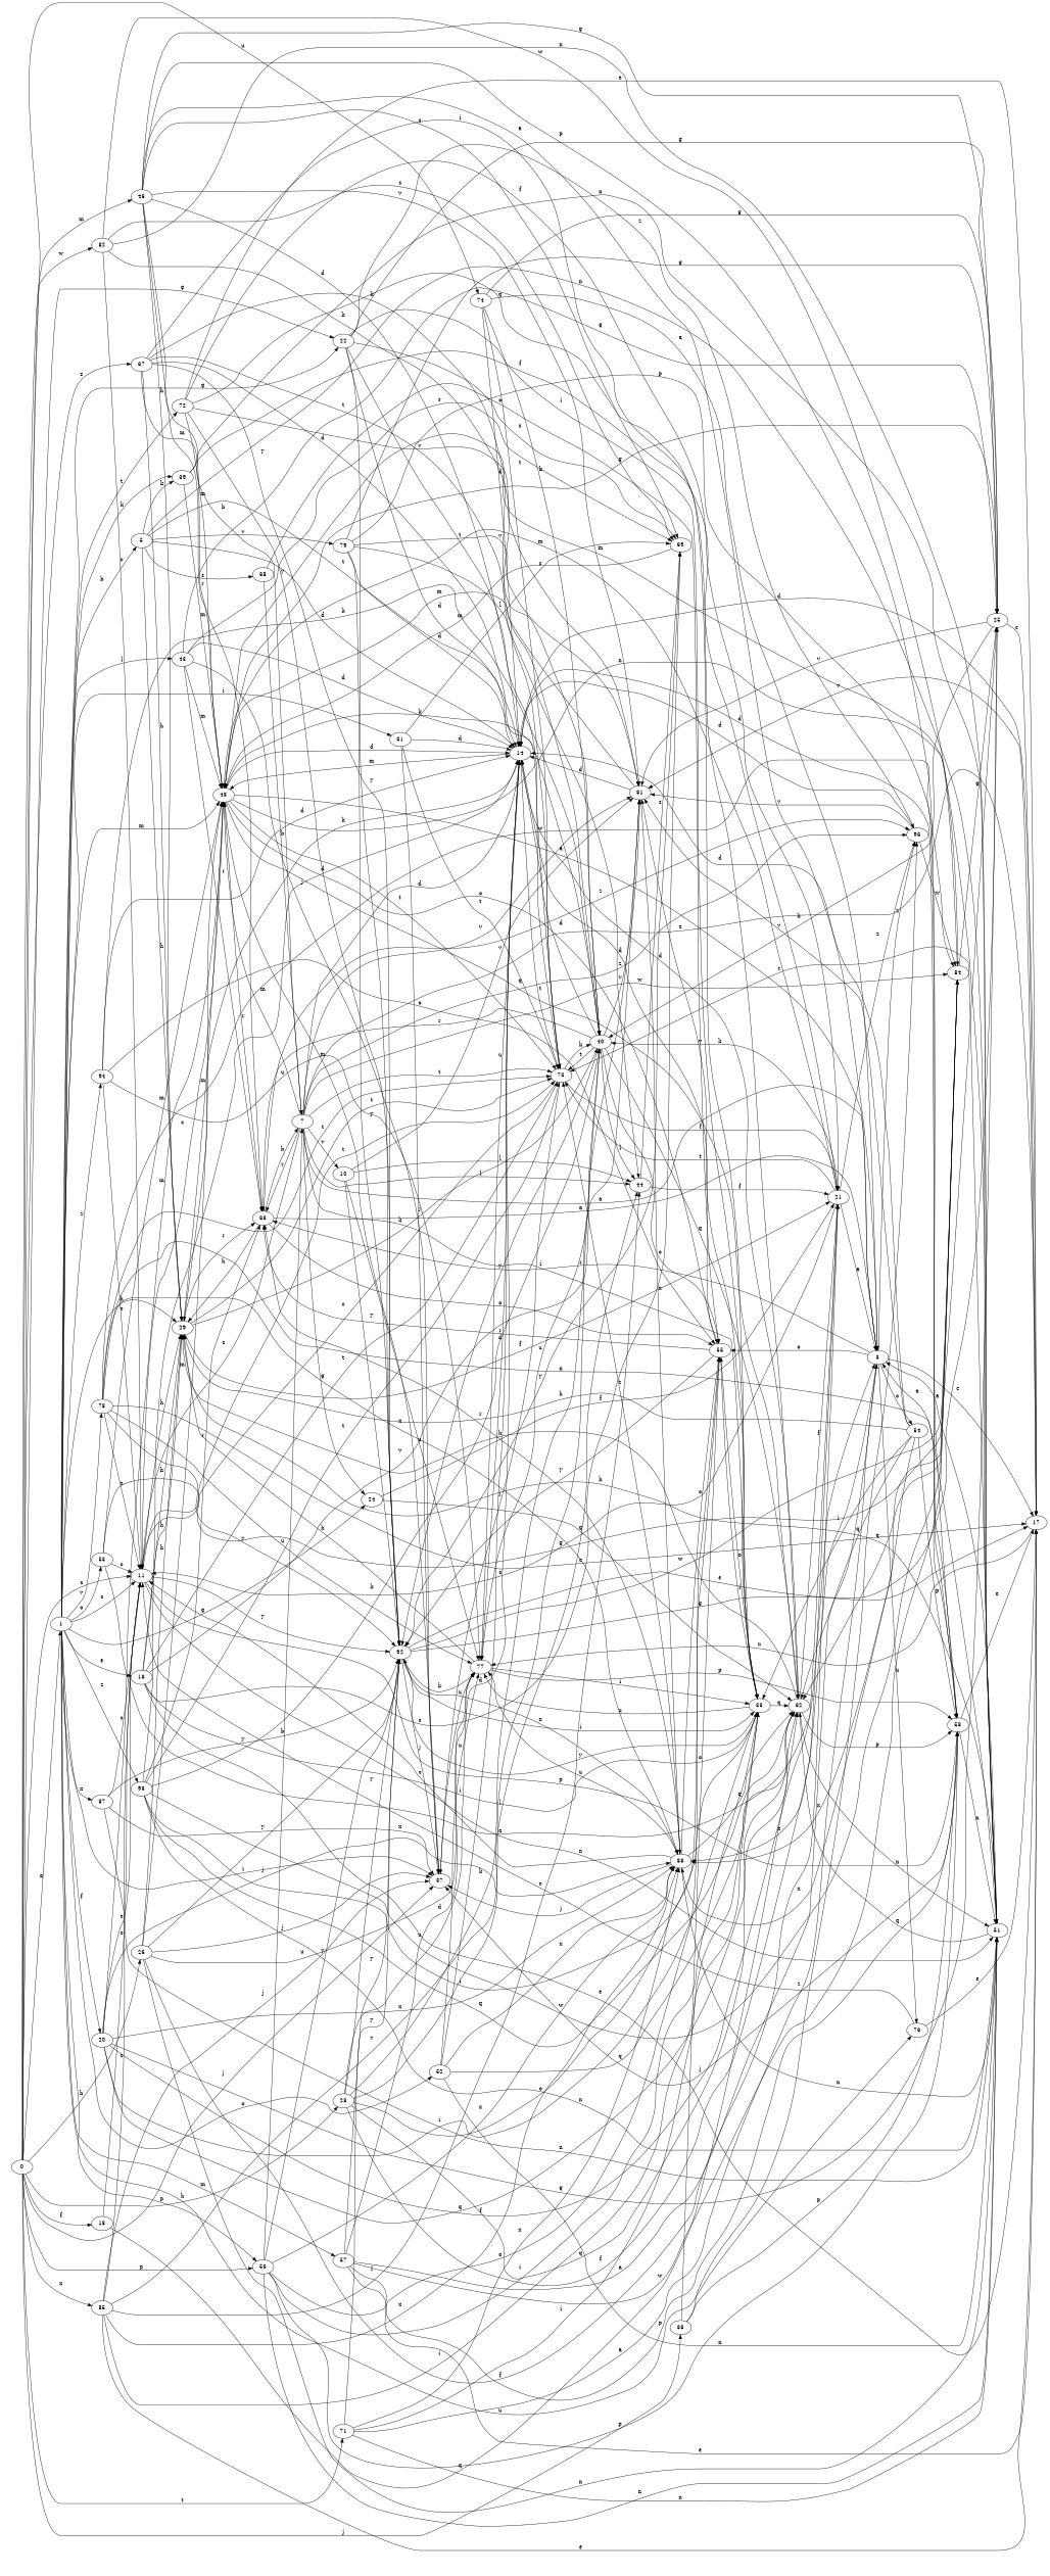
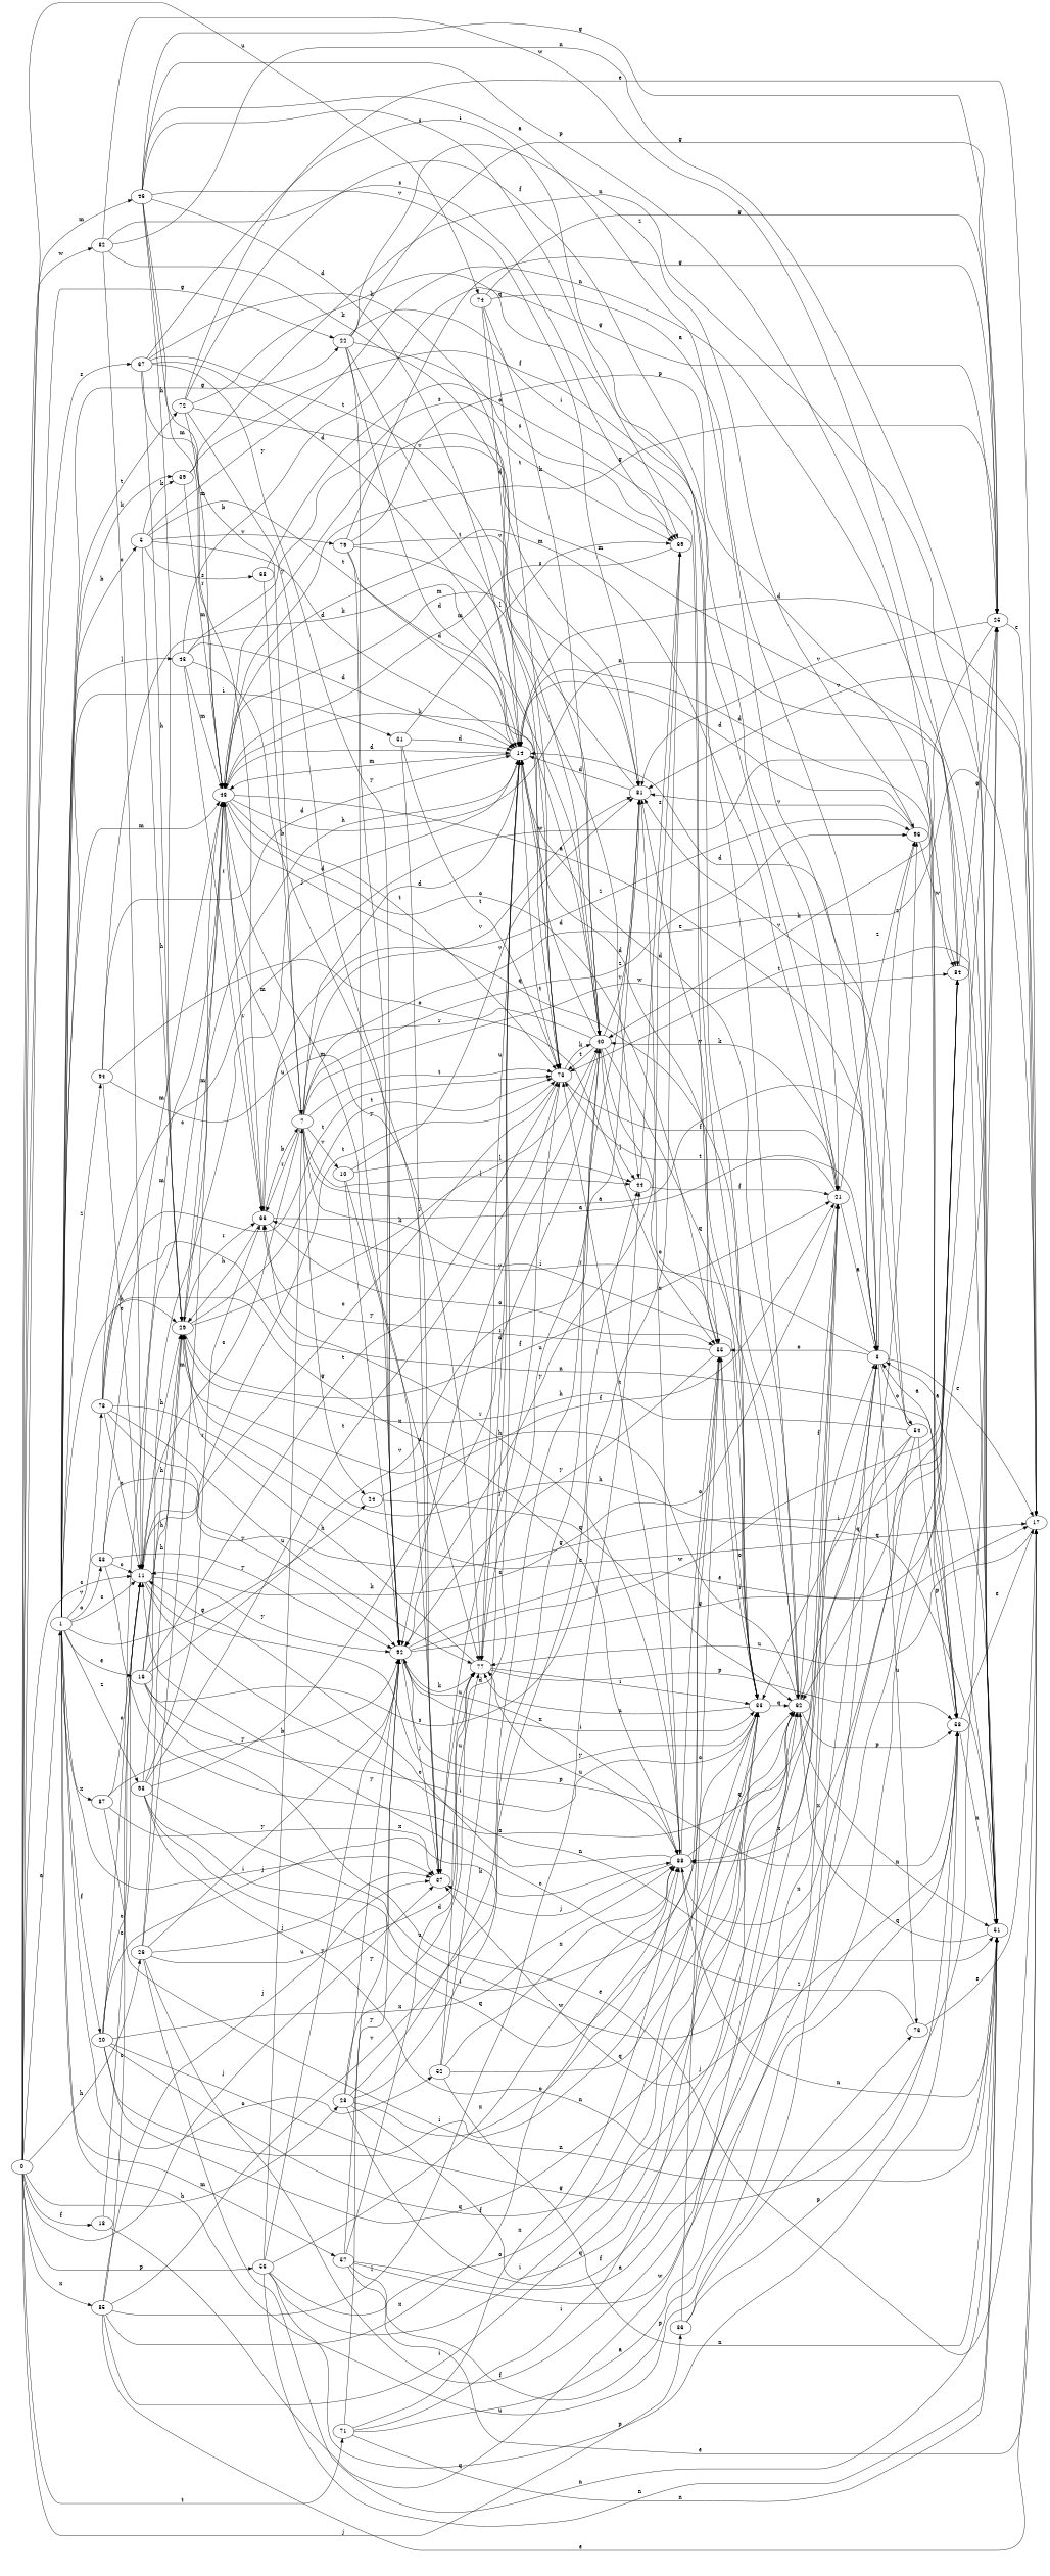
  strict digraph {
    rankdir=LR
    0
    1
    11
    18
    22
    26
    28
    36
    37
    46
    56
    67
    71
    74
    82
    85
    5
    16
    20
    24
    29
    31
    39
    43
    n25 [label=57]
    48
    52
    53
    72
    76
    78
    87
    93
    94
    51
    73
    58
    92
    62
    33
    96
    14
    69
    25
    77
    21
    55
    44
    40
    3
    7
    81
    88
    66
    84
    17
    68
    79
    54
    n60 [label=10]
    0 -> 1 [label=a]
    0 -> 11 [label=c]
    0 -> 18 [label=f]
    0 -> 22 [label=g]
    0 -> 26 [label=h]
    0 -> 28 [label=h]
    0 -> 36 [label=j]
    0 -> 37 [label=j]
    0 -> 46 [label=m]
    0 -> 56 [label=p]
    0 -> 67 [label=s]
    0 -> 71 [label=t]
    0 -> 74 [label=u]
    0 -> 82 [label=w]
    0 -> 85 [label=x]
    1 -> 11 [label=c]
    1 -> 22 [label=g]
    1 -> 37 [label=i]
-   1 -> 56 [label=p]
    1 -> 5 [label=b]
    1 -> 16 [label=e]
    1 -> 20 [label=f]
    1 -> 24 [label=g]
    1 -> 29 [label=h]
    1 -> 31 [label=i]
    1 -> 39 [label=k]
    1 -> 43 [label=l]
    1 -> n25 [label=m]
    1 -> 48 [label=m]
    1 -> 52 [label=o]
    1 -> 53 [label=o]
    1 -> 72 [label=t]
    1 -> 76 [label=u]
    1 -> 78 [label=v]
    1 -> 87 [label=x]
    1 -> 93 [label=z]
    1 -> 94 [label=z]
    11 -> 29 [label=h]
    11 -> 51 [label=n]
    11 -> 73 [label=t]
    11 -> 58 [label=p]
    11 -> 92 [label=y]
    18 -> 11 [label=c]
    18 -> 62 [label=q]
    22 -> 73 [label=t]
    22 -> 92 [label=y]
    22 -> 33 [label=i]
    22 -> 96 [label=z]
    22 -> 14 [label=d]
    22 -> 69 [label=s]
    22 -> 25 [label=g]
    26 -> 37 [label=j]
    26 -> 29 [label=h]
    26 -> 48 [label=m]
    26 -> 51 [label=n]
    26 -> 92 [label=y]
    26 -> 77 [label=u]
    26 -> 21 [label=f]
    28 -> 92 [label=y]
    28 -> 62 [label=q]
    28 -> 14 [label=d]
    28 -> 21 [label=f]
    28 -> 55 [label=o]
    28 -> 44 [label=l]
    28 -> 40 [label=k]
    36 -> 58 [label=p]
    36 -> 96 [label=z]
    36 -> 55 [label=o]
    37 -> 48 [label=m]
    37 -> 77 [label=u]
    46 -> 29 [label=h]
    46 -> 48 [label=m]
    46 -> 58 [label=p]
    46 -> 14 [label=d]
    46 -> 69 [label=s]
    46 -> 25 [label=g]
    46 -> 3 [label=a]
    46 -> 7 [label=b]
    46 -> 81 [label=v]
    56 -> 51 [label=n]
    56 -> 58 [label=p]
    56 -> 92 [label=y]
    56 -> 33 [label=i]
    56 -> 55 [label=o]
    56 -> 7 [label=b]
    56 -> 88 [label=x]
    67 -> 29 [label=h]
    67 -> 73 [label=t]
    67 -> 92 [label=y]
    67 -> 33 [label=i]
    67 -> 14 [label=d]
    67 -> 40 [label=k]
    67 -> 66 [label=r]
    71 -> 51 [label=n]
    71 -> 92 [label=y]
    71 -> 33 [label=i]
    71 -> 3 [label=a]
    71 -> 88 [label=x]
    74 -> 73 [label=t]
    74 -> 14 [label=d]
    74 -> 25 [label=g]
    74 -> 40 [label=k]
    74 -> 3 [label=a]
    82 -> 11 [label=c]
    82 -> 51 [label=n]
    82 -> 69 [label=s]
    82 -> 40 [label=k]
    82 -> 84 [label=w]
    85 -> 11 [label=c]
    85 -> 37 [label=j]
    85 -> 33 [label=i]
    85 -> 44 [label=l]
    85 -> 81 [label=v]
    85 -> 88 [label=x]
    85 -> 17 [label=e]
    5 -> 29 [label=h]
    5 -> 39 [label=k]
    5 -> 51 [label=n]
    5 -> 73 [label=t]
    5 -> 14 [label=d]
    5 -> 68 [label=s]
    5 -> 79 [label=v]
    16 -> 29 [label=h]
    16 -> 73 [label=t]
    16 -> 33 [label=i]
    16 -> 14 [label=d]
    16 -> 69 [label=s]
    16 -> 81 [label=v]
    16 -> 17 [label=e]
    20 -> 11 [label=c]
    20 -> 37 [label=j]
    20 -> 48 [label=m]
    20 -> 62 [label=q]
    20 -> 33 [label=i]
    20 -> 25 [label=g]
    20 -> 21 [label=f]
    20 -> 88 [label=x]
    24 -> 62 [label=q]
    24 -> 21 [label=f]
    29 -> 48 [label=m]
    29 -> 73 [label=t]
    29 -> 21 [label=f]
    29 -> 40 [label=k]
    29 -> 66 [label=r]
    31 -> 37 [label=j]
    31 -> 73 [label=t]
    31 -> 14 [label=d]
    31 -> 69 [label=s]
    39 -> 48 [label=m]
    39 -> 51 [label=n]
    39 -> 21 [label=f]
    43 -> 37 [label=j]
    43 -> 48 [label=m]
    43 -> 14 [label=d]
    43 -> 69 [label=s]
    43 -> 25 [label=g]
    43 -> 66 [label=r]
    n25 -> 58 [label=p]
    n25 -> 92 [label=y]
    n25 -> 77 [label=u]
    n25 -> 3 [label=a]
    n25 -> 84 [label=w]
    n25 -> 17 [label=e]
    48 -> 11 [label=c]
    48 -> 51 [label=n]
    48 -> 73 [label=t]
    48 -> 62 [label=q]
    48 -> 14 [label=d]
    48 -> 25 [label=g]
    48 -> 55 [label=o]
    48 -> 40 [label=k]
    48 -> 3 [label=a]
    48 -> 66 [label=r]
    52 -> 51 [label=n]
    52 -> 62 [label=q]
    52 -> 14 [label=d]
    52 -> 77 [label=u]
    52 -> 88 [label=x]
    53 -> 11 [label=c]
    53 -> 48 [label=m]
+   53 -> 92 [label=y]
    53 -> 25 [label=g]
    53 -> 3 [label=a]
    72 -> 48 [label=m]
    72 -> 92 [label=y]
    72 -> 62 [label=q]
    72 -> 21 [label=f]
    72 -> 81 [label=v]
    72 -> 17 [label=e]
    76 -> 11 [label=c]
    76 -> 17 [label=e]
    78 -> 11 [label=c]
    78 -> 51 [label=n]
    78 -> 73 [label=t]
    78 -> 92 [label=y]
    78 -> 77 [label=u]
    78 -> 88 [label=x]
    78 -> 84 [label=w]
    78 -> 17 [label=e]
    87 -> 11 [label=c]
    87 -> 51 [label=n]
    87 -> 92 [label=y]
    87 -> 88 [label=x]
    93 -> 29 [label=h]
    93 -> 51 [label=n]
    93 -> 73 [label=t]
    93 -> 62 [label=q]
    93 -> 33 [label=i]
    93 -> 40 [label=k]
    93 -> 66 [label=r]
    93 -> 84 [label=w]
    94 -> 11 [label=c]
    94 -> 14 [label=d]
    94 -> 77 [label=u]
    94 -> 55 [label=o]
    94 -> 40 [label=k]
    51 -> 29 [label=h]
    51 -> 73 [label=t]
    51 -> 62 [label=q]
    51 -> 3 [label=a]
    73 -> 11 [label=c]
    73 -> 37 [label=j]
    73 -> 21 [label=f]
    73 -> 40 [label=k]
    58 -> 37 [label=j]
    58 -> 51 [label=n]
    58 -> 14 [label=d]
    58 -> 3 [label=a]
    58 -> 17 [label=e]
    92 -> 37 [label=j]
    92 -> 33 [label=i]
    92 -> 25 [label=g]
    92 -> 77 [label=k]
    92 -> 88 [label=x]
    92 -> 84 [label=w]
    92 -> 17 [label=e]
    62 -> 29 [label=h]
    62 -> 51 [label=n]
    62 -> 58 [label=p]
    62 -> 14 [label=d]
    62 -> 21 [label=f]
    33 -> 92 [label=y]
    33 -> 62 [label=q]
    33 -> 77 [label=u]
    33 -> 55 [label=o]
    33 -> 81 [label=v]
    96 -> 14 [label=d]
    96 -> 81 [label=v]
    96 -> 84 [label=w]
    14 -> 29 [label=h]
    14 -> 48 [label=m]
    14 -> 73 [label=t]
    14 -> 77 [label=u]
    69 -> 48 [label=m]
    69 -> 92 [label=y]
    25 -> 40 [label=k]
    25 -> 81 [label=v]
    25 -> 17 [label=e]
    77 -> 29 [label=h]
    77 -> 58 [label=p]
    77 -> 33 [label=i]
    77 -> 14 [label=d]
    21 -> 11 [label=c]
    21 -> 48 [label=m]
    21 -> 73 [label=t]
    21 -> 96 [label=z]
    21 -> 40 [label=k]
    21 -> 3 [label=a]
    55 -> 92 [label=y]
    55 -> 33 [label=i]
    55 -> 14 [label=d]
    55 -> 66 [label=r]
    44 -> 69 [label=s]
    44 -> 21 [label=f]
    40 -> 73 [label=t]
    40 -> 92 [label=y]
    40 -> 62 [label=q]
    40 -> 14 [label=d]
    40 -> 77 [label=u]
    40 -> 55 [label=o]
    40 -> 44 [label=l]
    40 -> 81 [label=v]
    40 -> 66 [label=r]
    3 -> 76 [label=u]
    3 -> 96 [label=z]
    3 -> 55 [label=o]
    3 -> 88 [label=x]
    3 -> 66 [label=r]
    3 -> 17 [label=e]
    3 -> 54 [label=o]
    7 -> 11 [label=c]
    7 -> 24 [label=g]
    7 -> 48 [label=m]
    7 -> 73 [label=t]
    7 -> 33 [label=i]
    7 -> 96 [label=z]
    7 -> 14 [label=d]
    7 -> 44 [label=l]
    7 -> 3 [label=a]
    7 -> 81 [label=v]
    7 -> 66 [label=r]
    7 -> 84 [label=w]
    7 -> 17 [label=e]
    7 -> n60 [label=v]
    81 -> 48 [label=m]
    81 -> 14 [label=d]
    81 -> 88 [label=x]
    88 -> 11 [label=c]
    88 -> 37 [label=j]
    88 -> 51 [label=n]
    88 -> 73 [label=t]
    88 -> 62 [label=q]
    88 -> 77 [label=u]
    88 -> 55 [label=o]
    88 -> 66 [label=r]
    66 -> 29 [label=h]
    66 -> 96 [label=z]
    66 -> 55 [label=o]
    66 -> 3 [label=a]
    66 -> 7 [label=b]
    84 -> 48 [label=m]
    84 -> 62 [label=q]
    84 -> 25 [label=g]
    84 -> 88 [label=x]
    17 -> 14 [label=d]
    17 -> 77 [label=u]
    17 -> 81 [label=v]
    68 -> 55 [label=o]
    68 -> 7 [label=b]
    79 -> 58 [label=p]
    79 -> 92 [label=y]
    79 -> 14 [label=d]
    79 -> 25 [label=g]
    79 -> 44 [label=l]
    79 -> 81 [label=v]
    54 -> 29 [label=h]
    54 -> 58 [label=p]
    54 -> 62 [label=q]
    54 -> 33 [label=i]
    54 -> 14 [label=d]
    54 -> 81 [label=v]
    54 -> 88 [label=x]
    n60 -> 92 [label=y]
    n60 -> 77 [label=u]
    n60 -> 44 [label=l]
    n60 -> 81 [label=v]
  }
